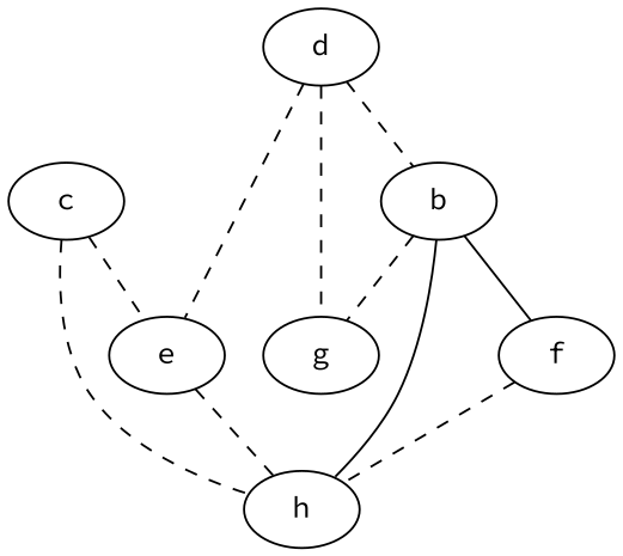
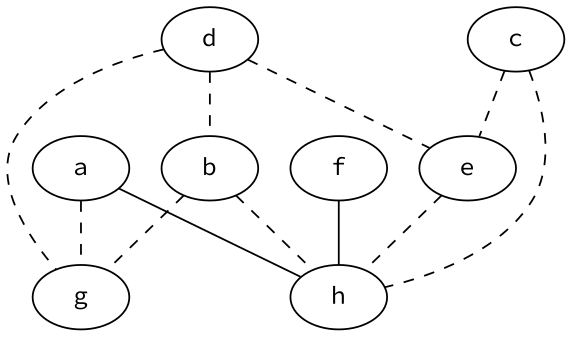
  graph {
    fontname="Source Code Pro"
    node [fontname="Source Code Pro"]
    edge [fontname="Source Code Pro" style=dashed]
+   a
    g
    h
    b
    f
    c
    e
    d
+   a -- g
+   a -- h [style=solid]
    b -- g
-   b -- h [style=solid]
-   b -- f [style=solid]
-   f -- h
+   b -- h
+   f -- h [style=solid]
    c -- h
    c -- e
    e -- h
    d -- g
    d -- b
    d -- e
  }
